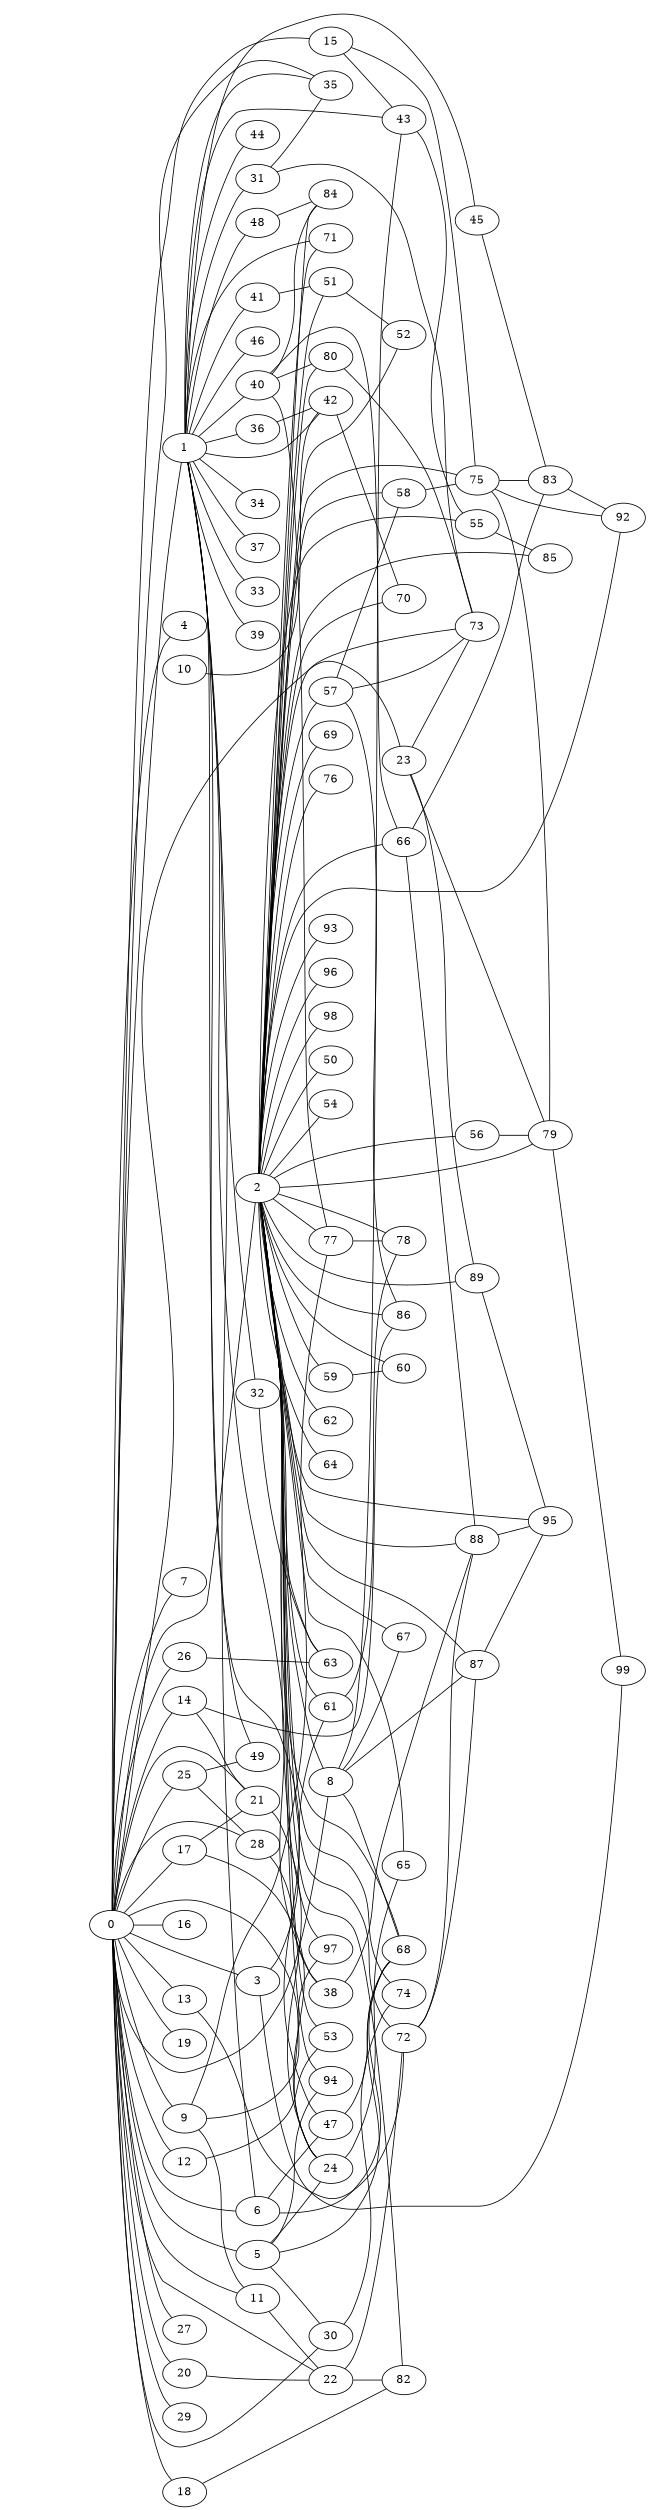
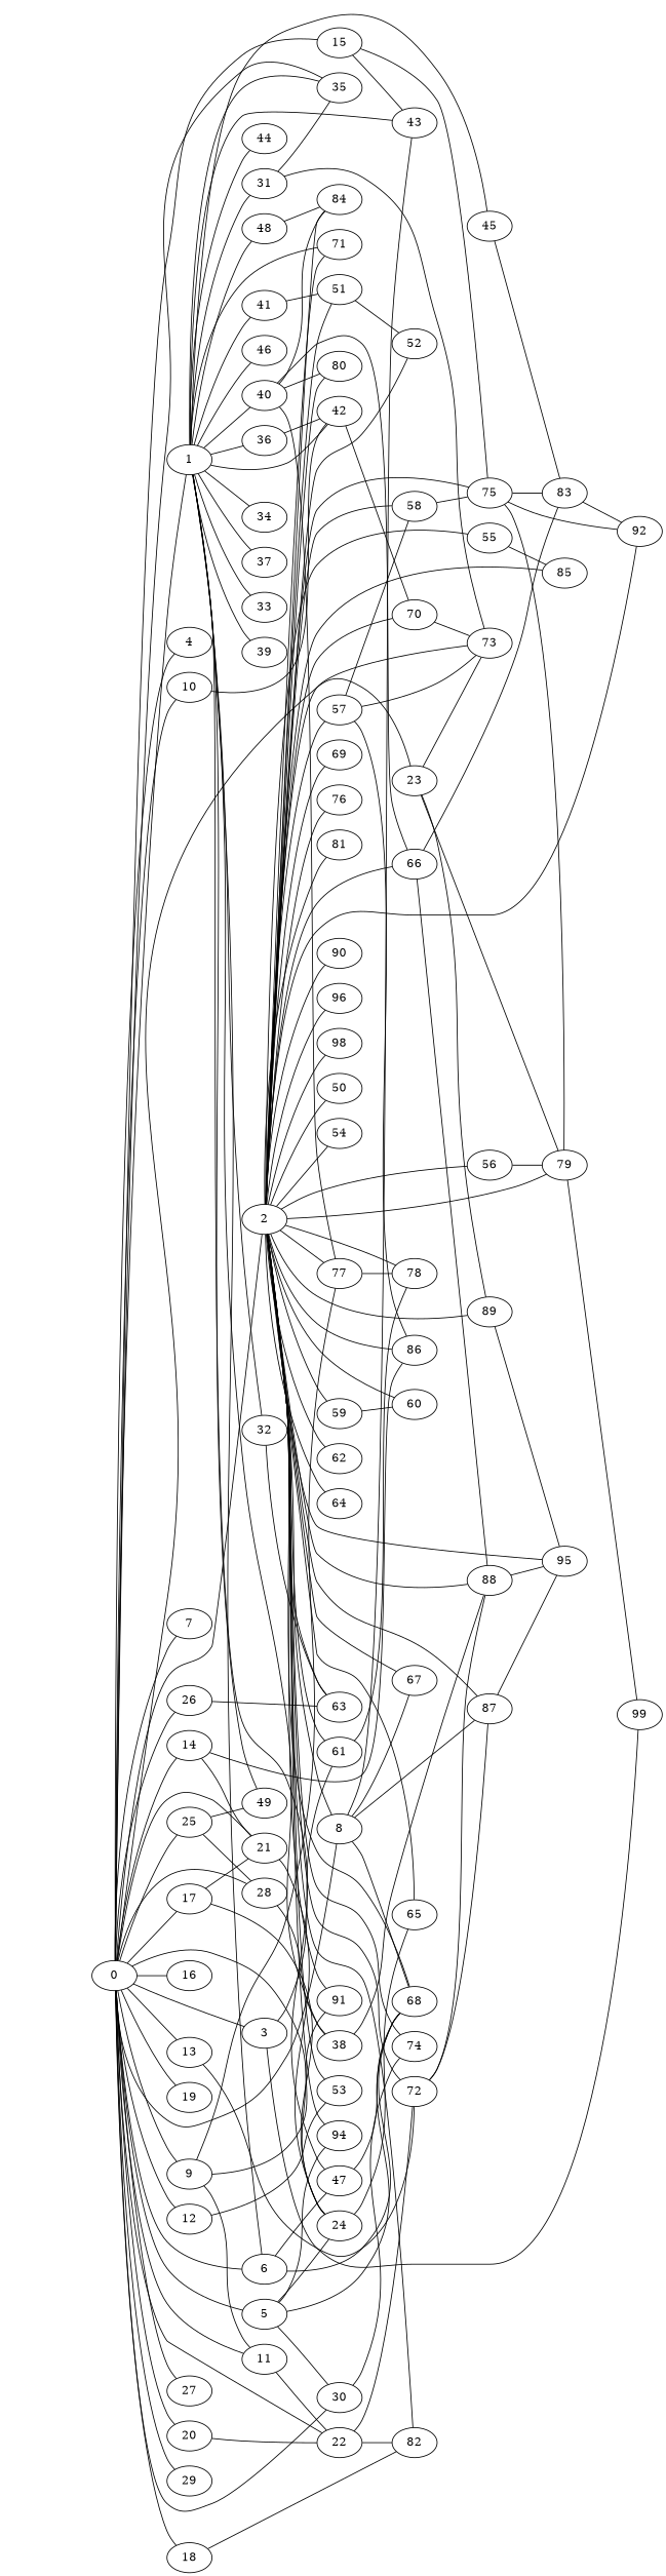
  graph {
    rankdir=LR
    0
    1
    2
    3
    4
    5
    6
    7
    8
    9
    10
    11
    12
    13
    14
    15
    16
    17
    18
    19
    20
    21
    22
    23
    24
    25
    26
    27
    28
    29
    30
    35
    32
    34
    36
    37
    38
    33
    40
    41
    42
    39
    44
    45
    46
    47
    48
    43
    49
    31
    71
    50
    51
    52
    53
    54
    55
    56
    57
    58
    59
    60
    61
    62
    63
    64
    65
    66
    67
    68
    69
    70
    72
    73
    74
    75
    76
    77
    78
    79
    80
+   81
    82
    84
    85
    86
    87
    88
    89
    92
-   93
+   93 [label=90]
    94
    95
    96
-   97
+   97 [label=91]
    98
    99
    83
    0 -- 1
    0 -- 2
    0 -- 3
    0 -- 4
    0 -- 5
    0 -- 6
    0 -- 7
    0 -- 8
    0 -- 9
+   0 -- 10
    0 -- 11
    0 -- 12
    0 -- 13
    0 -- 14
    0 -- 15
    0 -- 16
    0 -- 17
    0 -- 18
    0 -- 19
    0 -- 20
    0 -- 21
    0 -- 22
    0 -- 23
    0 -- 24
    0 -- 25
    0 -- 26
    0 -- 27
    0 -- 28
    0 -- 29
    0 -- 30
    0 -- 35
    1 -- 6
    1 -- 35
    1 -- 32
    1 -- 34
    1 -- 36
    1 -- 37
    1 -- 38
    1 -- 33
    1 -- 40
    1 -- 41
    1 -- 42
    1 -- 39
    1 -- 44
    1 -- 45
    1 -- 46
    1 -- 47
    1 -- 48
    1 -- 43
    1 -- 49
    1 -- 31
    1 -- 71
    2 -- 8
    2 -- 71
    2 -- 50
    2 -- 51
    2 -- 52
    2 -- 53
    2 -- 54
    2 -- 55
    2 -- 56
    2 -- 57
    2 -- 58
    2 -- 59
    2 -- 60
    2 -- 61
    2 -- 62
    2 -- 63
    2 -- 64
    2 -- 65
    2 -- 66
    2 -- 67
    2 -- 68
    2 -- 69
    2 -- 70
    2 -- 72
    2 -- 73
    2 -- 74
    2 -- 75
    2 -- 76
    2 -- 77
    2 -- 78
    2 -- 79
    2 -- 80
+   2 -- 81
    2 -- 82
    2 -- 84
    2 -- 85
    2 -- 86
    2 -- 87
    2 -- 88
    2 -- 89
    2 -- 92
    2 -- 93
    2 -- 94
    2 -- 95
    2 -- 96
    2 -- 97
    2 -- 98
    3 -- 61
    3 -- 99
    5 -- 24
    5 -- 30
    5 -- 68
    5 -- 94
    6 -- 47
    6 -- 68
    8 -- 43
    8 -- 67
    8 -- 68
    8 -- 87
    9 -- 11
    9 -- 77
    9 -- 97
    10 -- 42
    11 -- 22
    12 -- 53
    13 -- 72
    14 -- 21
    14 -- 86
    15 -- 43
    15 -- 75
    17 -- 21
    17 -- 24
    18 -- 82
    20 -- 22
    21 -- 24
    22 -- 72
    22 -- 82
    23 -- 73
    23 -- 79
    23 -- 89
    24 -- 65
    25 -- 28
    25 -- 49
    26 -- 63
    28 -- 38
    30 -- 74
    32 -- 63
    36 -- 42
    38 -- 88
    40 -- 66
    40 -- 77
    40 -- 80
    40 -- 84
    41 -- 51
    42 -- 70
    45 -- 83
    47 -- 68
    48 -- 84
-   43 -- 55
    31 -- 35
    31 -- 73
    51 -- 52
    55 -- 85
    56 -- 79
    57 -- 58
    57 -- 73
    57 -- 86
    58 -- 75
    59 -- 60
    61 -- 78
    66 -- 88
    66 -- 83
-   80 -- 73
+   70 -- 73
    72 -- 87
    72 -- 88
    75 -- 79
    75 -- 92
    75 -- 83
    77 -- 78
    79 -- 99
    87 -- 95
    88 -- 95
    89 -- 95
    83 -- 92
  }
